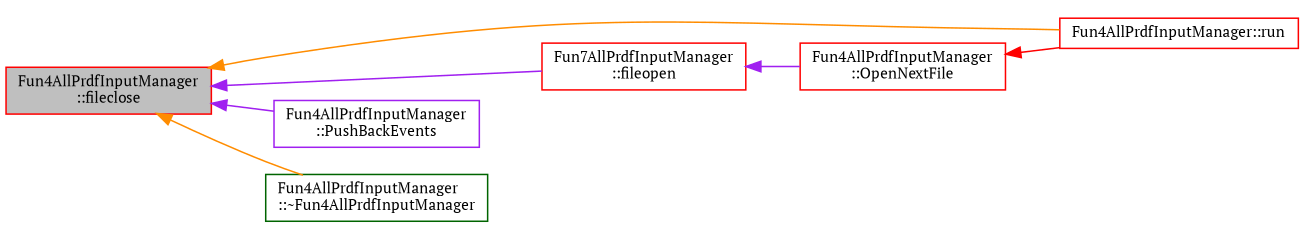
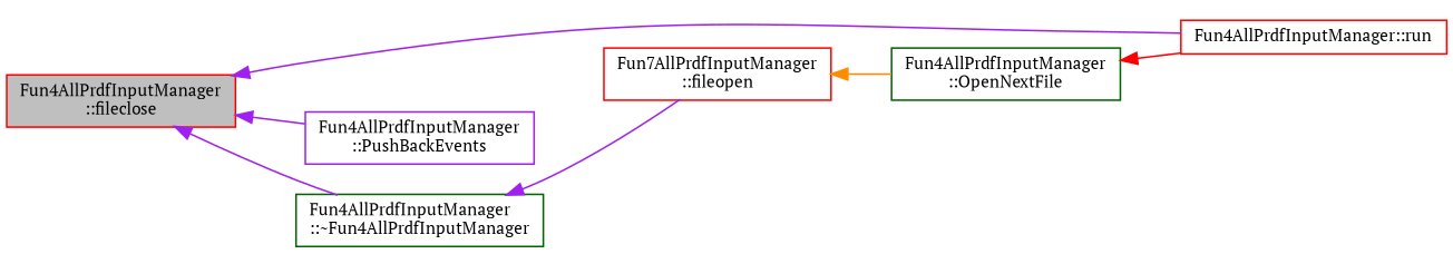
  digraph {
    fontname="PT Serif"
    rankdir=LR
    node [color=red fontname="PT Serif" fontsize=10 shape=record]
    edge [color=purple dir=back fontname="PT Serif" fontsize=10 labelfontname=FreeSans labelfontsize=10 style=solid]
    n1 [fillcolor=grey75 fontcolor=black height=0.2 label="Fun4AllPrdfInputManager\l::fileclose" style=filled width=0.4]
    n2 [height=0.2 label="Fun7AllPrdfInputManager\l::fileopen" width=0.4]
    n3 [height=0.2 label="Fun4AllPrdfInputManager::run" width=0.4]
    n4 [color=purple height=0.2 label="Fun4AllPrdfInputManager\l::PushBackEvents" width=0.4]
    n5 [color=darkgreen height=0.2 label="Fun4AllPrdfInputManager\l::~Fun4AllPrdfInputManager" width=0.4]
-   n6 [height=0.2 label="Fun4AllPrdfInputManager\l::OpenNextFile" width=0.4]
-   n1 -> n2
-   n1 -> n3 [color=darkorange]
+   n6 [color=darkgreen height=0.2 label="Fun4AllPrdfInputManager\l::OpenNextFile" width=0.4]
+   n5 -> n2
+   n1 -> n3
    n1 -> n4
-   n1 -> n5 [color=darkorange]
-   n2 -> n6
+   n1 -> n5
+   n2 -> n6 [color=darkorange]
    n6 -> n3 [color=red]
  }
